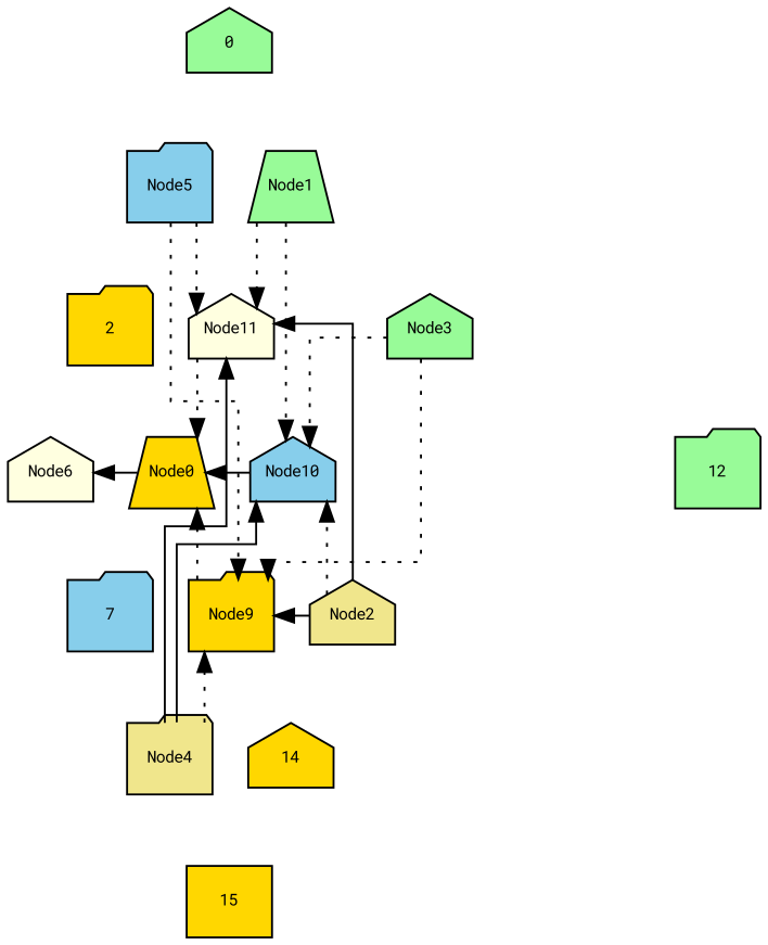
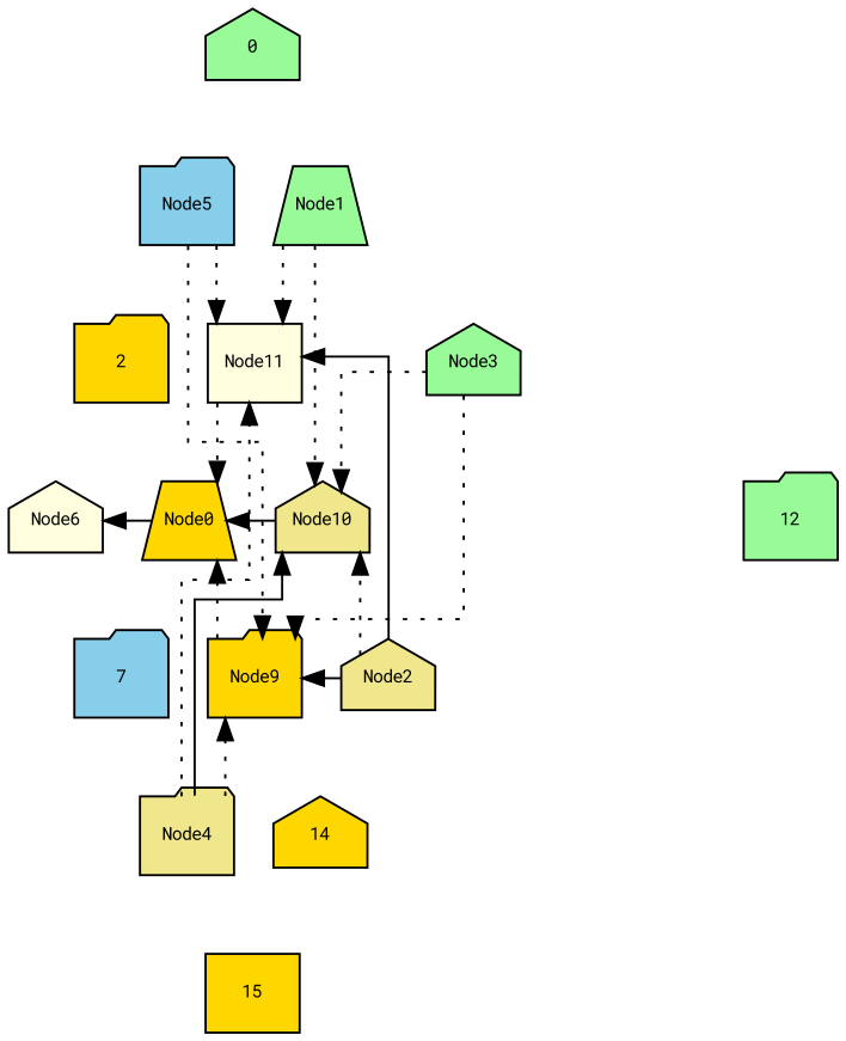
  digraph {
    fontname="Roboto Mono"
    rank=same
    rankdir=TB
    splines=ortho
    node [fillcolor=gold fixedsize=true fontname="Roboto Mono" fontsize=8 shape=house style=filled]
    edge [constraint=true fontname="Roboto Mono" style=invis]
    n1 [fillcolor=palegreen label=0 width=0.6]
    n2 [fillcolor=skyblue label=Node5 shape=folder width=0.6]
    n3 [fillcolor=palegreen label=Node1 shape=trapezium width=0.6]
    n4 [label=2 shape=folder width=0.6]
-   n5 [fillcolor=lightyellow label=Node11 width=0.6]
+   n5 [fillcolor=lightyellow label=Node11 shape=box width=0.6]
    n6 [label=Node9 shape=folder width=0.6]
    n7 [fillcolor=palegreen label=Node3 width=0.6]
-   n8 [fillcolor=skyblue label=Node10 width=0.6]
+   n8 [fillcolor=khaki label=Node10 width=0.6]
    n9 [fillcolor=lightyellow label=Node6 width=0.6]
    n10 [label=Node0 shape=trapezium width=0.6]
    n11 [fillcolor=khaki label=Node4 shape=folder width=0.6]
    n12 [label=14 width=0.6]
    n13 [fillcolor=skyblue label=7 shape=folder width=0.6]
    n14 [fillcolor=palegreen label=12 shape=folder width=0.6]
    n15 [fillcolor=khaki label=Node2 width=0.6]
    n16 [label=15 shape=box width=0.6]
    n1 -> n2
    n1 -> n3
    n2 -> n4
    n2 -> n5 [constraint=false style=dotted]
    n2 -> n5
    n2 -> n6 [constraint=false style=dotted]
    n3 -> n5 [constraint=false style=dotted]
    n3 -> n5
    n3 -> n7
    n3 -> n8 [constraint=false style=dotted]
    n4 -> n9
    n4 -> n10
    n5 -> n8
    n5 -> n10 [constraint=false style=dotted]
    n5 -> n10
    n6 -> n10 [constraint=false style=dotted]
    n6 -> n11
    n6 -> n12
    n7 -> n6 [constraint=false style=dotted]
    n7 -> n8 [constraint=false style=dotted]
    n7 -> n8
    n7 -> n14
    n8 -> n6
    n8 -> n10 [constraint=false style=solid]
    n8 -> n15
    n9 -> n13
    n10 -> n6
    n10 -> n9 [constraint=false style=solid]
    n10 -> n13
-   n11 -> n5 [constraint=false style=solid]
+   n11 -> n5 [constraint=false style=dotted]
    n11 -> n6 [constraint=false style=dotted]
    n11 -> n8 [constraint=false style=solid]
    n11 -> n16
    n12 -> n16
    n13 -> n11
    n14 -> n15
    n15 -> n5 [constraint=false style=solid]
    n15 -> n6 [constraint=false style=solid]
    n15 -> n8 [constraint=false style=dotted]
    n15 -> n12
  }
